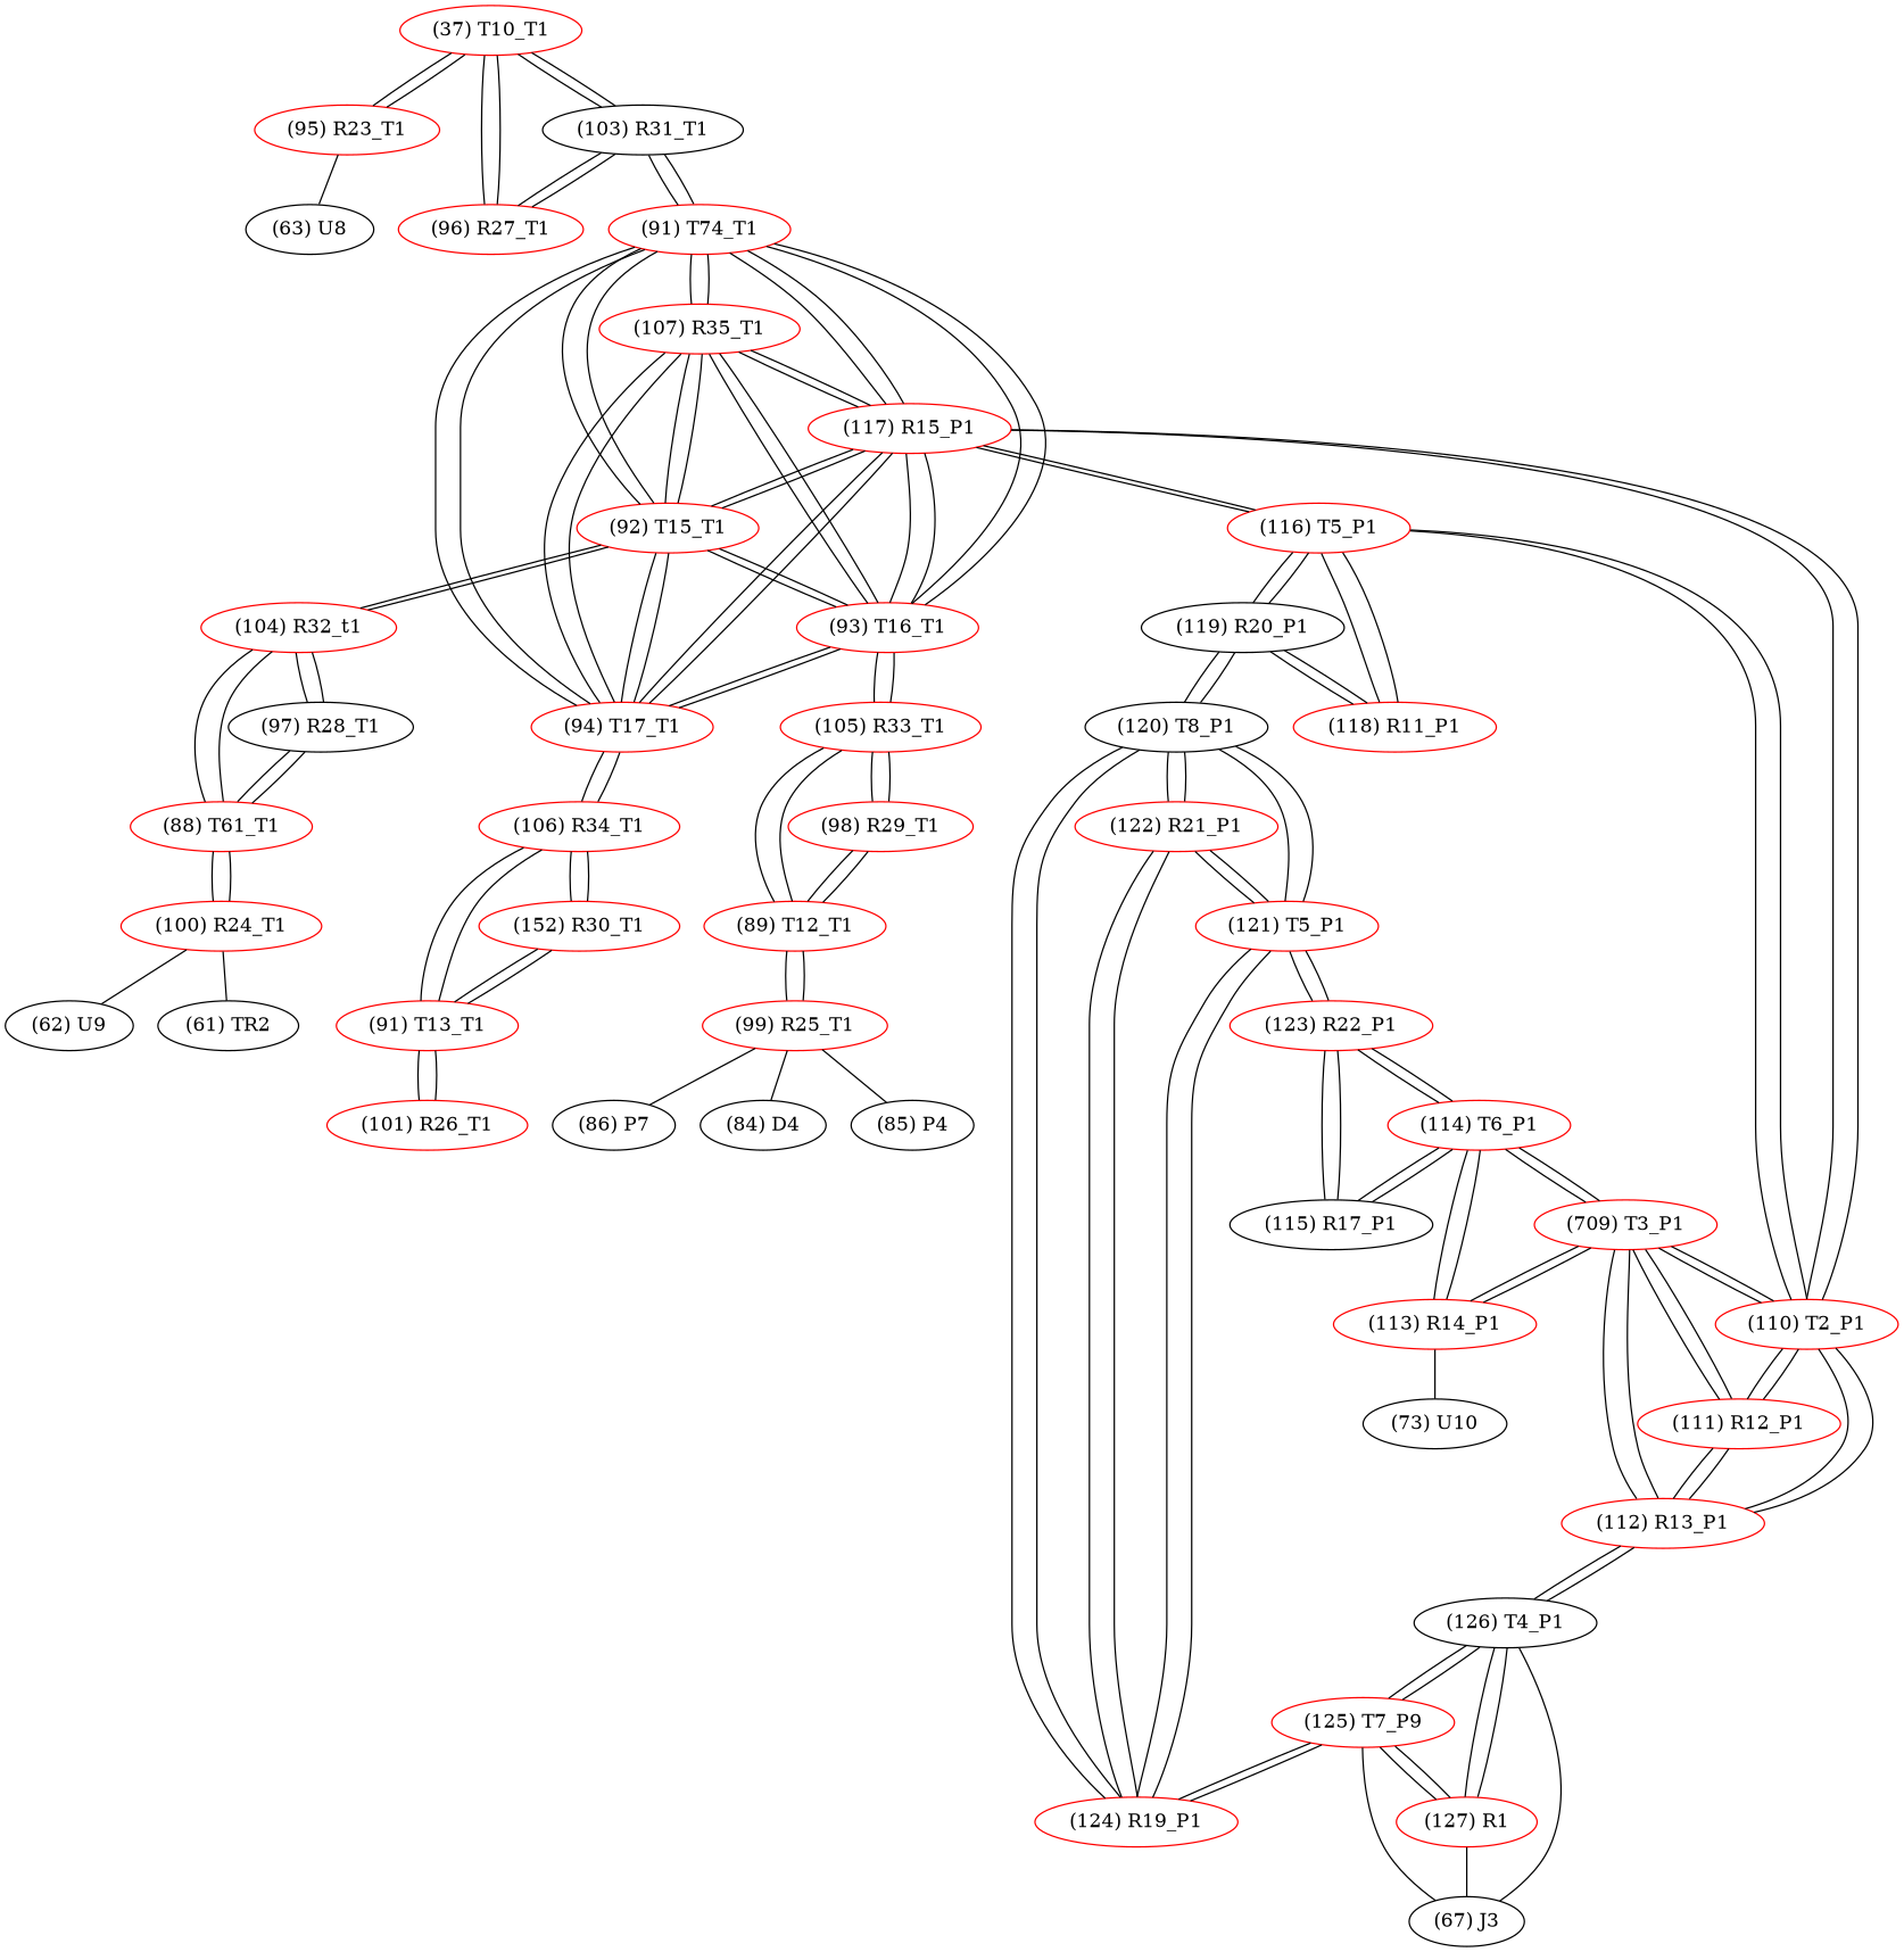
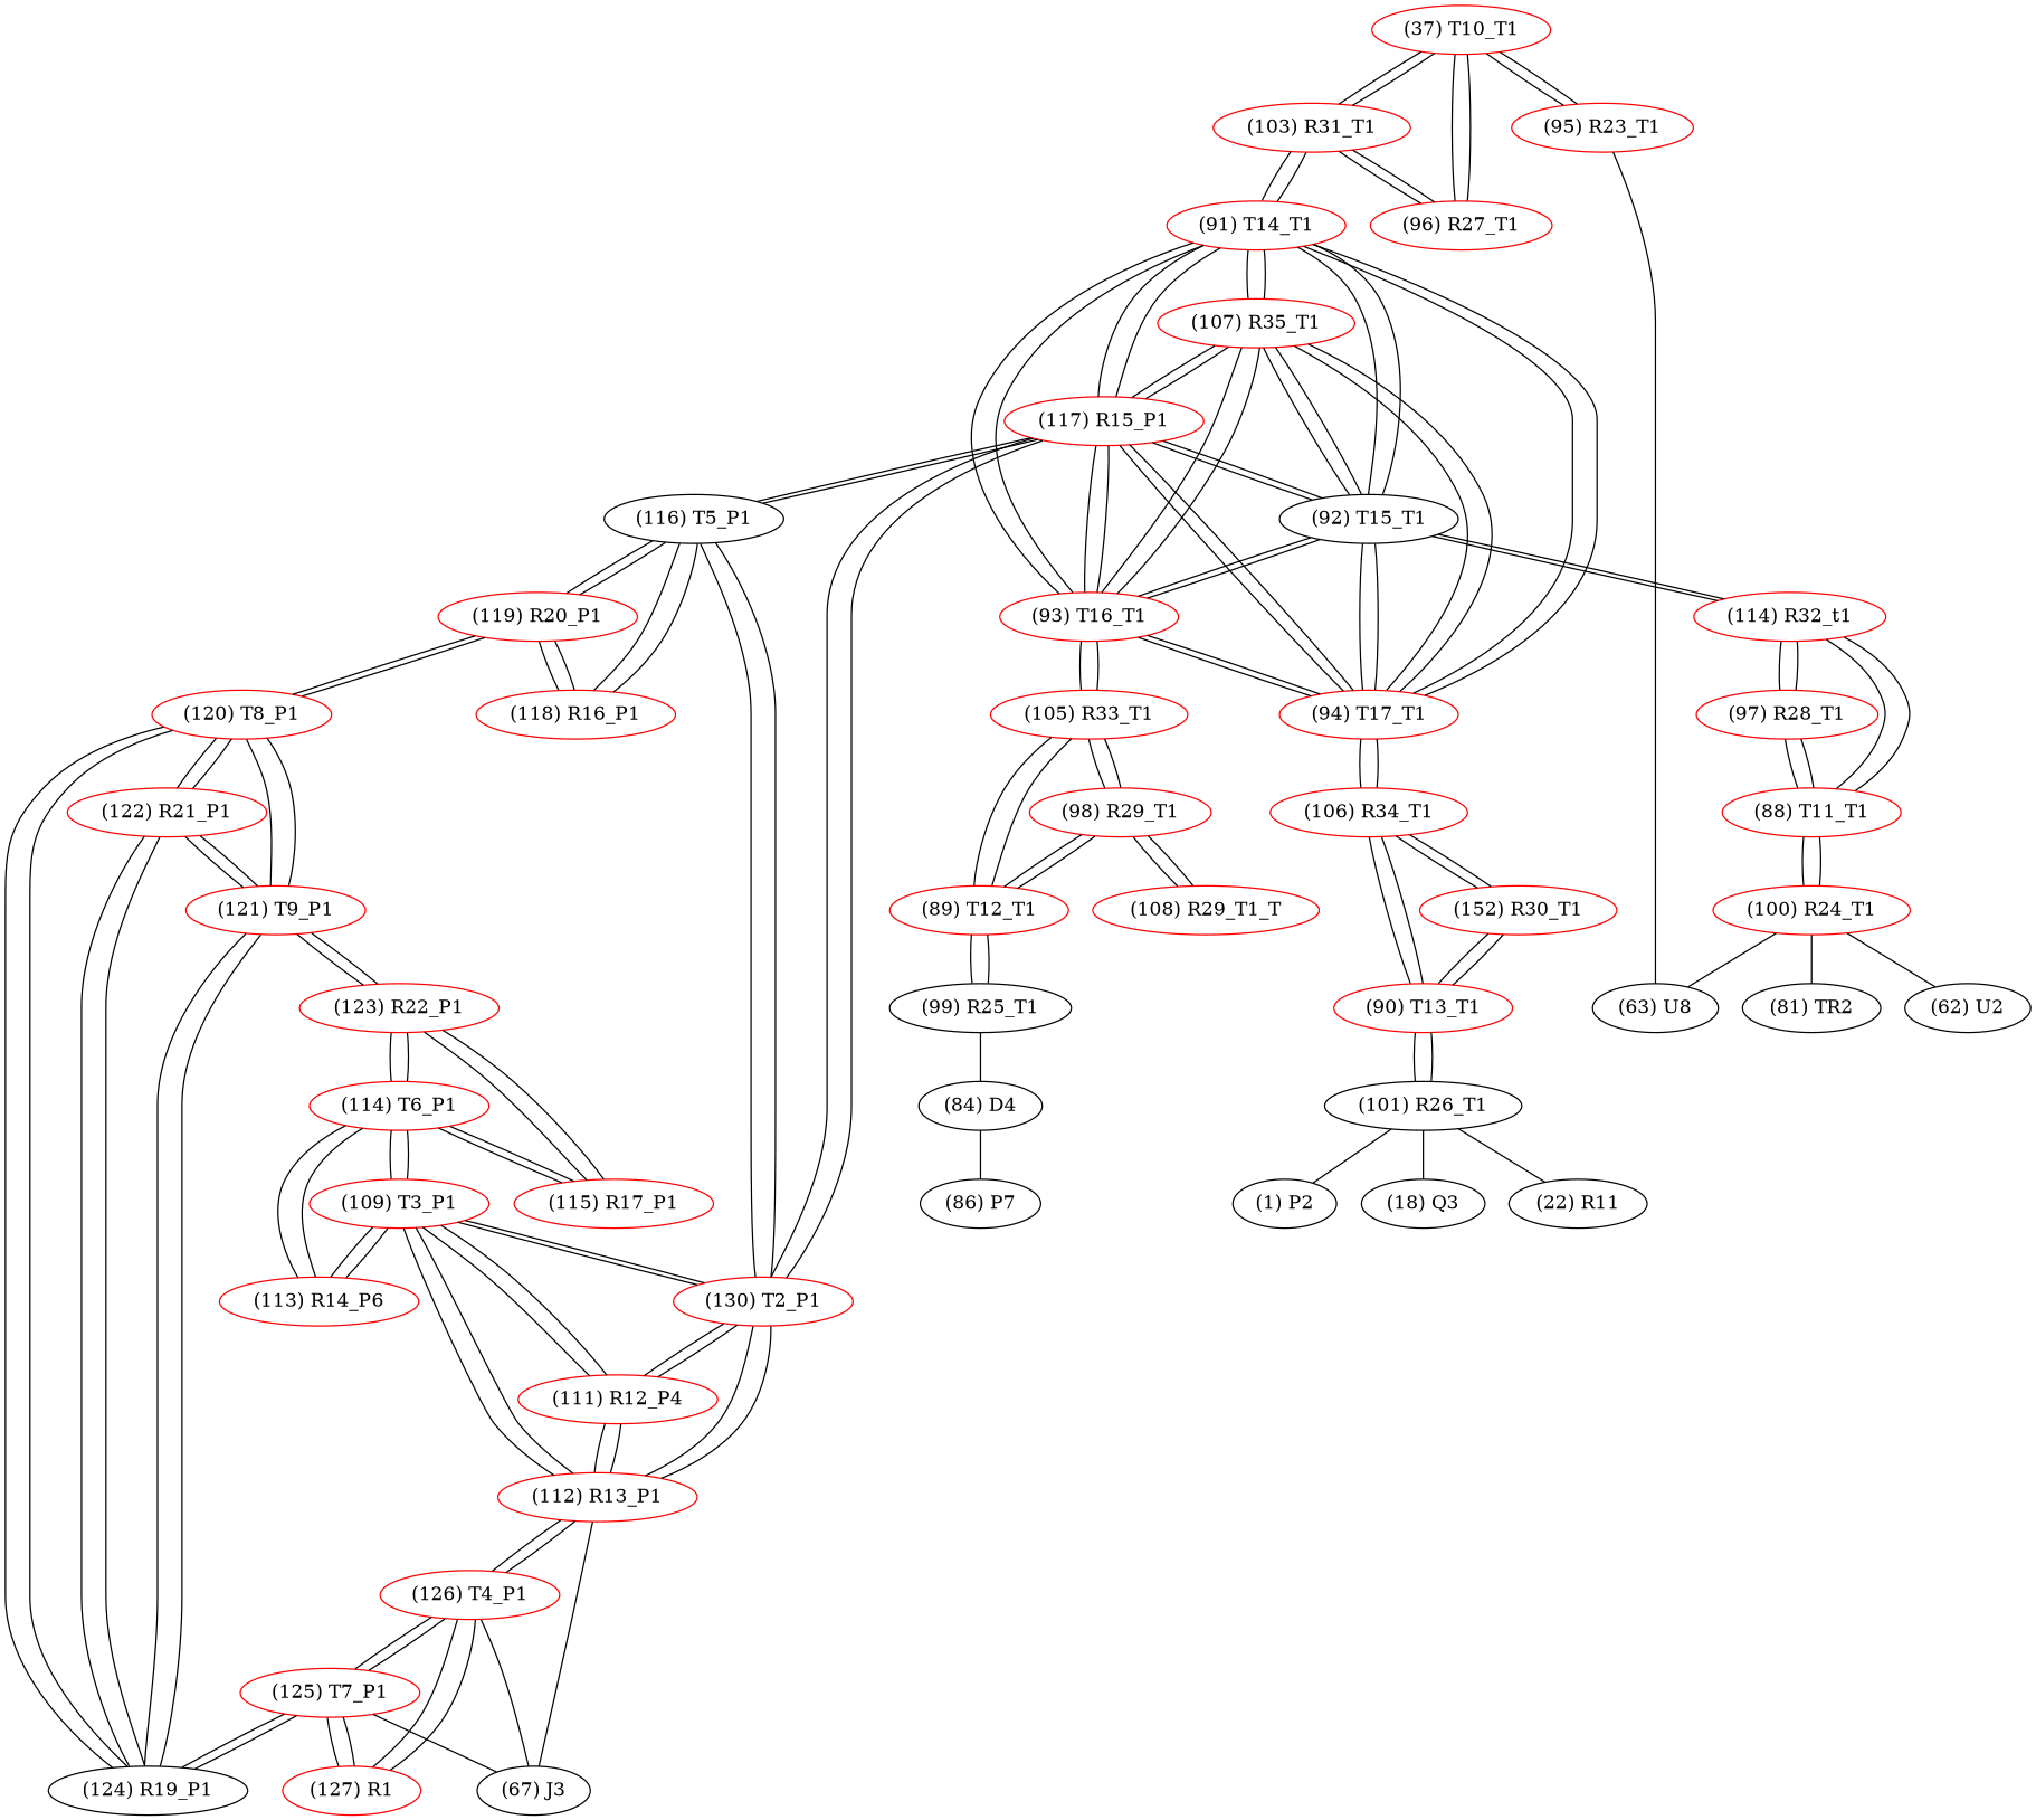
  graph {
    node [color=red]
    n1 [label="(37) T10_T1"]
    n2 [label="(95) R23_T1"]
-   n3 [color=black label="(103) R31_T1"]
+   n3 [label="(103) R31_T1"]
    n4 [label="(96) R27_T1"]
    n5 [label="(63) U8" color=""]
-   n6 [label="(91) T74_T1"]
-   n7 [label="(92) T15_T1"]
+   n6 [label="(91) T14_T1"]
+   n7 [color=black label="(92) T15_T1"]
    n8 [label="(93) T16_T1"]
    n9 [label="(94) T17_T1"]
    n10 [label="(117) R15_P1"]
    n11 [label="(107) R35_T1"]
-   n12 [label="(88) T61_T1"]
+   n12 [label="(88) T11_T1"]
    n13 [label="(100) R24_T1"]
-   n14 [color=black label="(97) R28_T1"]
-   n15 [label="(104) R32_t1"]
-   n16 [label="(62) U9" color=""]
-   n17 [label="(61) TR2" color=""]
+   n14 [label="(97) R28_T1"]
+   n15 [label="(114) R32_t1"]
+   n16 [label="(62) U2" color=""]
+   n17 [label="(81) TR2" color=""]
    n18 [label="(89) T12_T1"]
    n19 [label="(105) R33_T1"]
    n20 [label="(98) R29_T1"]
-   n21 [label="(99) R25_T1"]
-   n23 [label="(85) P4" color=""]
+   n21 [color=black label="(99) R25_T1"]
+   n22 [label="(108) R29_T1_T"]
    n24 [label="(86) P7" color=""]
    n25 [label="(84) D4" color=""]
-   n26 [label="(91) T13_T1"]
+   n26 [label="(90) T13_T1"]
    n27 [label="(152) R30_T1"]
    n28 [label="(106) R34_T1"]
-   n29 [label="(101) R26_T1"]
-   n33 [label="(110) T2_P1"]
-   n34 [label="(116) T5_P1"]
-   n35 [label="(709) T3_P1"]
+   n29 [color=black label="(101) R26_T1"]
+   n30 [label="(1) P2" color=""]
+   n31 [label="(18) Q3" color=""]
+   n32 [label="(22) R11" color=""]
+   n33 [label="(130) T2_P1"]
+   n34 [color=black label="(116) T5_P1"]
+   n35 [label="(109) T3_P1"]
    n36 [label="(112) R13_P1"]
-   n37 [label="(111) R12_P1"]
-   n38 [label="(118) R11_P1"]
-   n39 [color=black label="(119) R20_P1"]
-   n40 [label="(113) R14_P1"]
+   n37 [label="(111) R12_P4"]
+   n38 [label="(118) R16_P1"]
+   n39 [label="(119) R20_P1"]
+   n40 [label="(113) R14_P6"]
    n41 [label="(114) T6_P1"]
-   n42 [label="(73) U10" color=""]
    n43 [label="(123) R22_P1"]
-   n44 [color=black label="(115) R17_P1"]
-   n45 [color=black label="(126) T4_P1"]
-   n46 [label="(121) T5_P1"]
-   n47 [label="(125) T7_P9"]
+   n44 [label="(115) R17_P1"]
+   n45 [label="(126) T4_P1"]
+   n46 [label="(121) T9_P1"]
+   n47 [label="(125) T7_P1"]
    n48 [label="(127) R1"]
    n49 [label="(67) J3" color=""]
-   n50 [color=black label="(120) T8_P1"]
-   n51 [label="(124) R19_P1"]
+   n50 [label="(120) T8_P1"]
+   n51 [color=black label="(124) R19_P1"]
    n52 [label="(122) R21_P1"]
    n1 -- n2
    n1 -- n3
    n1 -- n4
    n2 -- n1
    n2 -- n5
    n3 -- n1
    n3 -- n4
    n3 -- n6
    n4 -- n1
    n4 -- n3
    n6 -- n3
    n6 -- n7
    n6 -- n8
    n6 -- n9
    n6 -- n10
    n6 -- n11
    n7 -- n6
    n7 -- n8
    n7 -- n9
    n7 -- n10
    n7 -- n11
    n7 -- n15
    n8 -- n6
    n8 -- n7
    n8 -- n9
    n8 -- n10
    n8 -- n11
    n8 -- n19
    n9 -- n6
    n9 -- n7
    n9 -- n8
    n9 -- n10
    n9 -- n11
    n9 -- n28
    n10 -- n6
    n10 -- n7
    n10 -- n8
    n10 -- n9
    n10 -- n11
    n10 -- n33
    n10 -- n34
    n11 -- n6
    n11 -- n7
    n11 -- n8
    n11 -- n9
    n11 -- n10
    n12 -- n13
    n12 -- n14
    n12 -- n15
+   n13 -- n5
    n13 -- n12
    n13 -- n16
    n13 -- n17
    n14 -- n12
    n14 -- n15
    n15 -- n7
    n15 -- n12
    n15 -- n14
    n18 -- n19
    n18 -- n20
    n18 -- n21
    n19 -- n8
    n19 -- n18
    n19 -- n20
    n20 -- n18
    n20 -- n19
+   n20 -- n22
    n21 -- n18
-   n21 -- n23
-   n21 -- n24
+   n25 -- n24
    n21 -- n25
+   n22 -- n20
    n26 -- n27
    n26 -- n28
    n26 -- n29
    n27 -- n26
    n27 -- n28
    n28 -- n9
    n28 -- n26
    n28 -- n27
    n29 -- n26
+   n29 -- n30
+   n29 -- n31
+   n29 -- n32
    n33 -- n10
    n33 -- n34
    n33 -- n35
    n33 -- n36
    n33 -- n37
    n34 -- n10
    n34 -- n33
    n34 -- n38
    n34 -- n39
    n35 -- n33
    n35 -- n36
    n35 -- n37
    n35 -- n40
    n35 -- n41
    n36 -- n33
    n36 -- n35
    n36 -- n37
    n36 -- n45
    n37 -- n33
    n37 -- n35
    n37 -- n36
    n38 -- n34
    n38 -- n39
    n39 -- n34
    n39 -- n38
    n39 -- n50
    n40 -- n35
    n40 -- n41
-   n40 -- n42
    n41 -- n35
    n41 -- n40
    n41 -- n43
    n41 -- n44
    n43 -- n41
    n43 -- n44
    n43 -- n46
    n44 -- n41
    n44 -- n43
    n45 -- n36
    n45 -- n47
    n45 -- n48
    n45 -- n49
    n46 -- n43
    n46 -- n50
    n46 -- n51
    n46 -- n52
    n47 -- n45
    n47 -- n48
    n47 -- n49
    n47 -- n51
    n48 -- n45
    n48 -- n47
-   n48 -- n49
+   n36 -- n49
    n50 -- n39
    n50 -- n46
    n50 -- n51
    n50 -- n52
    n51 -- n46
    n51 -- n47
    n51 -- n50
    n51 -- n52
    n52 -- n46
    n52 -- n50
    n52 -- n51
  }
